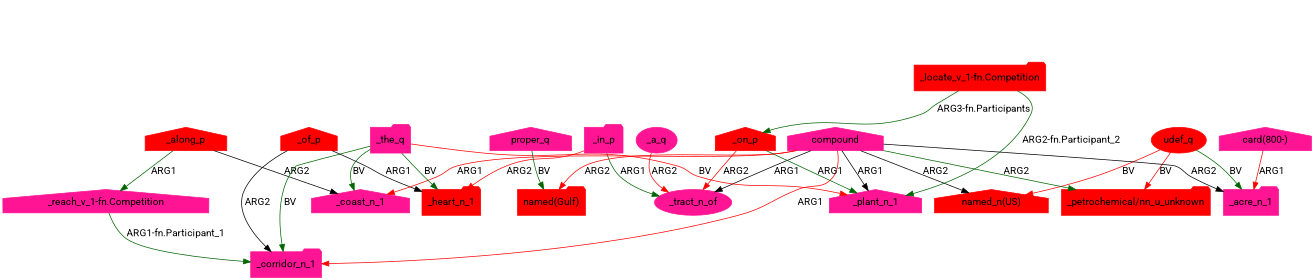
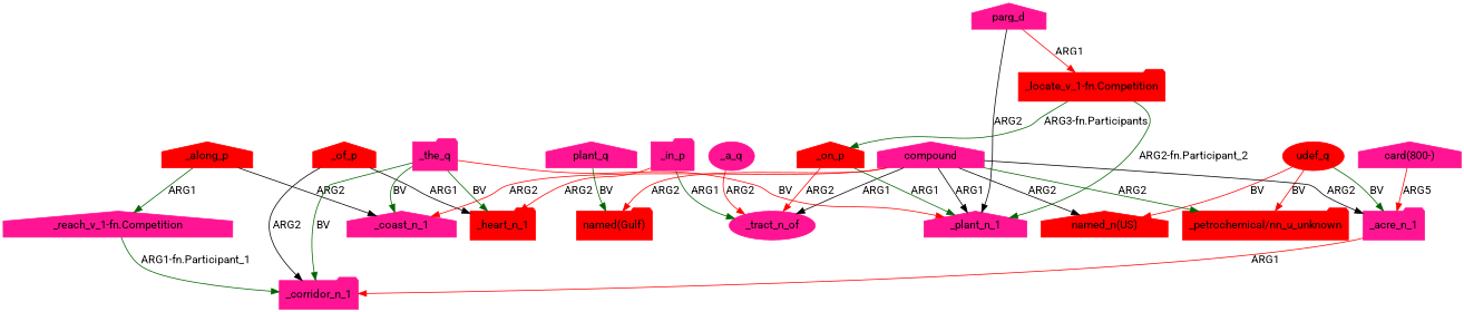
  digraph {
    fontname=Roboto
    node [color=deeppink fontname=Roboto shape=house style=filled]
    edge [color=darkgreen fontname=Roboto]
    _of_p [color=red]
    _corridor_n_1 [shape=folder]
    _heart_n_1 [color=red shape=folder]
    _in_p [shape=folder]
    _tract_n_of [shape=ellipse]
    _along_p [color=red]
    "_reach_v_1-fn.Competition"
    _coast_n_1
    udef_q [color=red shape=ellipse]
    "_petrochemical/nn_u_unknown" [color=red shape=folder]
    _acre_n_1 [shape=folder]
    "named_n(US)" [color=red]
    compound
    "named(Gulf)" [color=red shape=folder]
    _plant_n_1
    _the_q [shape=folder]
    "card(800-)"
    _on_p [color=red]
    "_locate_v_1-fn.Competition" [color=red shape=folder]
-   proper_q
+   proper_q [label=plant_q]
    _a_q [shape=ellipse]
+   parg_d
    _of_p -> _corridor_n_1 [color=black label=ARG2]
    _of_p -> _heart_n_1 [color=black label=ARG1]
    _in_p -> _heart_n_1 [color=red label=ARG2]
    _in_p -> _tract_n_of [label=ARG1]
    _along_p -> "_reach_v_1-fn.Competition" [label=ARG1]
    _along_p -> _coast_n_1 [color=black label=ARG2]
    "_reach_v_1-fn.Competition" -> _corridor_n_1 [label="ARG1-fn.Participant_1"]
    udef_q -> "_petrochemical/nn_u_unknown" [color=red label=BV]
    udef_q -> _acre_n_1 [label=BV]
    udef_q -> "named_n(US)" [color=red label=BV]
-   compound -> _corridor_n_1 [color=red label=ARG1]
+   _acre_n_1 -> _corridor_n_1 [color=red label=ARG1]
    compound -> _tract_n_of [color=black label=ARG1]
-   compound -> _coast_n_1 [color=red label=ARG1]
+   compound -> _coast_n_1 [color=red label=ARG2]
    compound -> "_petrochemical/nn_u_unknown" [label=ARG2]
    compound -> _acre_n_1 [color=black label=ARG2]
    compound -> "named_n(US)" [color=black label=ARG2]
    compound -> "named(Gulf)" [color=red label=ARG2]
    compound -> _plant_n_1 [color=black label=ARG1]
    _the_q -> _corridor_n_1 [label=BV]
    _the_q -> _heart_n_1 [label=BV]
    _the_q -> _coast_n_1 [label=BV]
    _the_q -> _plant_n_1 [color=red label=BV]
-   "card(800-)" -> _acre_n_1 [color=red label=ARG1]
+   "card(800-)" -> _acre_n_1 [color=red label=ARG5]
    _on_p -> _tract_n_of [color=red label=ARG2]
    _on_p -> _plant_n_1 [label=ARG1]
    "_locate_v_1-fn.Competition" -> _plant_n_1 [label="ARG2-fn.Participant_2"]
    "_locate_v_1-fn.Competition" -> _on_p [label="ARG3-fn.Participants"]
    proper_q -> "named(Gulf)" [label=BV]
    _a_q -> _tract_n_of [color=red label=ARG2]
+   parg_d -> _plant_n_1 [color=black label=ARG2]
+   parg_d -> "_locate_v_1-fn.Competition" [color=red label=ARG1]
  }
